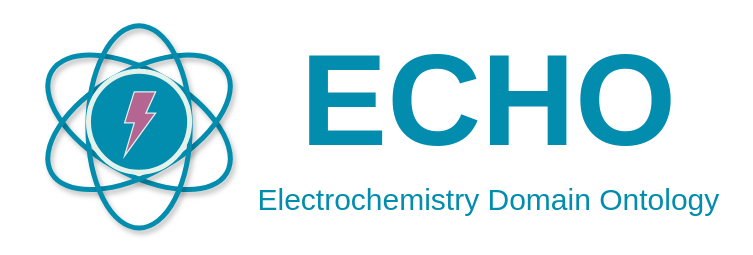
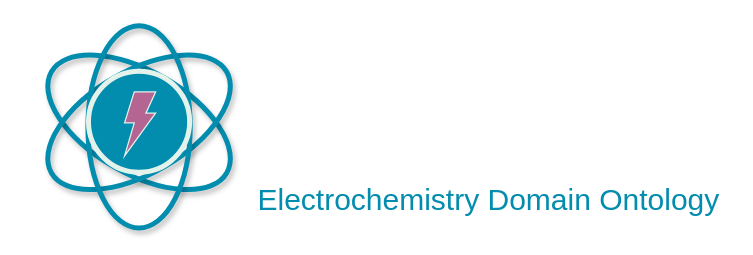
  <mxCell id="0" />
  <mxCell id="1" parent="0" />
- <mxCell id="2" value="&lt;font color=&quot;#028cae&quot; style=&quot;font-size: 104px;&quot;&gt;ECHO&lt;/font&gt;" style="text;strokeColor=none;fillColor=none;html=1;fontSize=24;fontStyle=1;verticalAlign=middle;align=center;" parent="1" vertex="1"><mxGeometry x="215" y="20" width="350" height="120" as="geometry" /></mxCell>
  <mxCell id="3" value="&lt;span style=&quot;font-weight: normal;&quot;&gt;&lt;font color=&quot;#028cae&quot;&gt;Electrochemistry Domain Ontology&lt;/font&gt;&lt;/span&gt;" style="text;strokeColor=none;fillColor=none;html=1;fontSize=24;fontStyle=1;verticalAlign=middle;align=center;" parent="1" vertex="1"><mxGeometry x="200" y="140" width="380" height="40" as="geometry" /></mxCell>
  <mxCell id="4" value="" style="group" parent="1" vertex="1" connectable="0"><mxGeometry x="20" y="20" width="181.1" height="161.88" as="geometry" /></mxCell>
  <mxCell id="5" value="" style="ellipse;whiteSpace=wrap;html=1;fontSize=104;fillColor=none;rotation=30;shadow=1;strokeWidth=4;strokeColor=#028cae;" parent="4" vertex="1"><mxGeometry x="9.616" y="36.43" width="161.867" height="81.844" as="geometry" /></mxCell>
  <mxCell id="6" value="" style="ellipse;whiteSpace=wrap;html=1;fontSize=104;fillColor=none;rotation=-210;shadow=1;strokeWidth=4;strokeColor=#028cae;" parent="4" vertex="1"><mxGeometry x="9.616" y="36.43" width="161.867" height="81.844" as="geometry" /></mxCell>
  <mxCell id="7" value="" style="ellipse;whiteSpace=wrap;html=1;fontSize=104;fillColor=none;rotation=90;shadow=1;strokeWidth=4;strokeColor=#028cae;" parent="4" vertex="1"><mxGeometry x="9.616" y="40.018" width="161.867" height="81.844" as="geometry" /></mxCell>
  <mxCell id="8" value="" style="ellipse;whiteSpace=wrap;html=1;aspect=fixed;fontSize=104;fillColor=#028CAE;strokeWidth=4;strokeColor=#E3f2eb;" parent="4" vertex="1"><mxGeometry x="50.083" y="36.43" width="80.934" height="80.934" as="geometry" /></mxCell>
  <mxCell id="9" value="" style="verticalLabelPosition=bottom;verticalAlign=top;html=1;shape=mxgraph.basic.polygon;polyCoords=[[0.62,0.32],[0.57,0.43],[0.62,0.43],[0.46,0.65],[0.46,0.65],[0.51,0.48],[0.46,0.48],[0.51,0.32]];polyline=0;fontSize=104;fillColor=#B46592;strokeColor=#E3F2EB;" parent="4" vertex="1"><mxGeometry x="7.593" y="3.379" width="155.123" height="155.135" as="geometry" /></mxCell>
